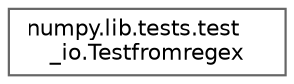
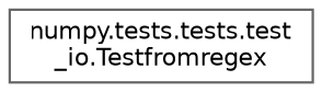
  digraph {
    rankdir=TB
-   n1 [color=grey40 fillcolor=white fontname=Helvetica fontsize=10 height=0.2 label="numpy.lib.tests.test\l_io.Testfromregex" shape=box style=filled width=0.4]
+   n1 [color=grey40 fillcolor=white fontname=Helvetica fontsize=10 height=0.2 label="numpy.tests.tests.test\l_io.Testfromregex" shape=box style=filled width=0.4]
  }
